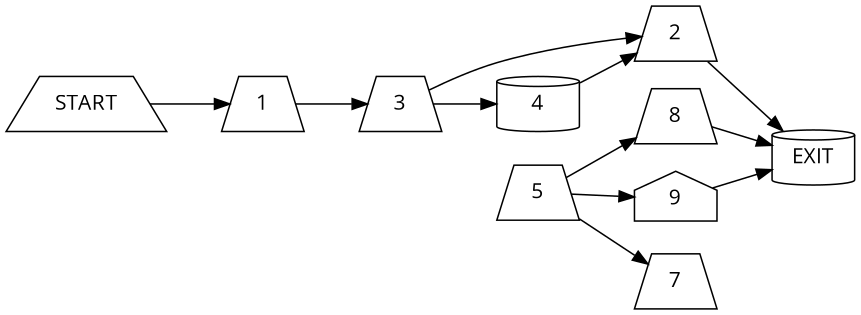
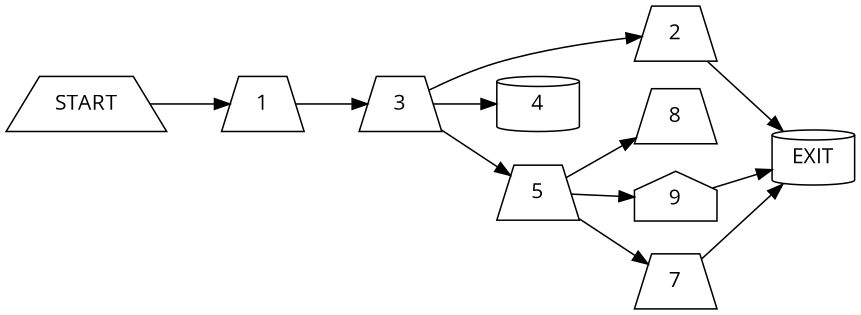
  digraph {
    fontname="Open Sans"
    rankdir=LR
    node [fontname="Open Sans" shape=trapezium]
    edge [fontname="Open Sans"]
    n1 [label=START]
    1
    3
    n4 [label=EXIT shape=cylinder]
    8
    2
    4 [shape=cylinder]
    5
    n9 [label=9 shape=house]
    7
    n1 -> 1
    1 -> 3
    3 -> 2
    3 -> 4
-   8 -> n4
+   3 -> 5
+   7 -> n4
    2 -> n4
-   4 -> 2
    5 -> 8
    5 -> n9
    5 -> 7
    n9 -> n4
  }
